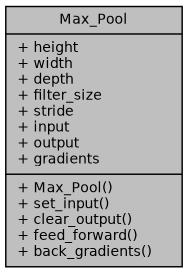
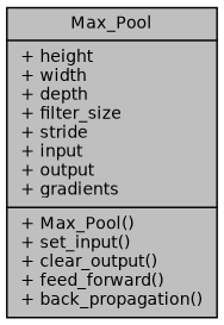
  digraph {
-   n1 [color=black fillcolor=grey75 fontcolor=black fontname=Helvetica fontsize=10 height=0.2 label="{Max_Pool\n|+ height\l+ width\l+ depth\l+ filter_size\l+ stride\l+ input\l+ output\l+ gradients\l|+ Max_Pool()\l+ set_input()\l+ clear_output()\l+ feed_forward()\l+ back_gradients()\l}" shape=record style=filled width=0.4]
+   n1 [color=black fillcolor=grey75 fontcolor=black fontname=Helvetica fontsize=10 height=0.2 label="{Max_Pool\n|+ height\l+ width\l+ depth\l+ filter_size\l+ stride\l+ input\l+ output\l+ gradients\l|+ Max_Pool()\l+ set_input()\l+ clear_output()\l+ feed_forward()\l+ back_propagation()\l}" shape=record style=filled width=0.4]
  }
